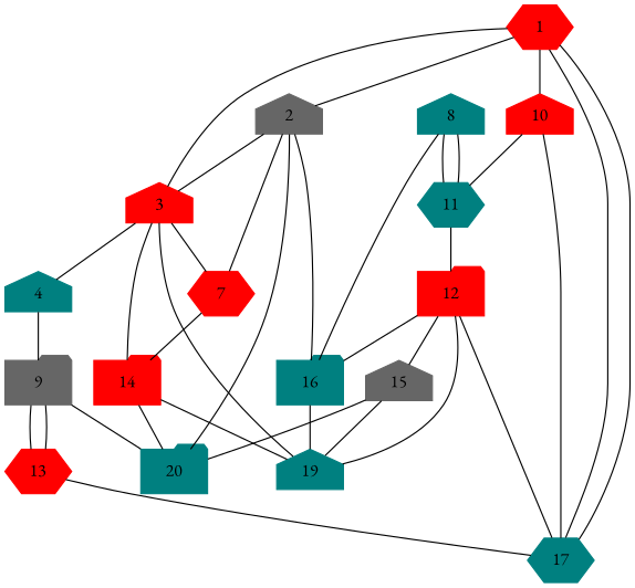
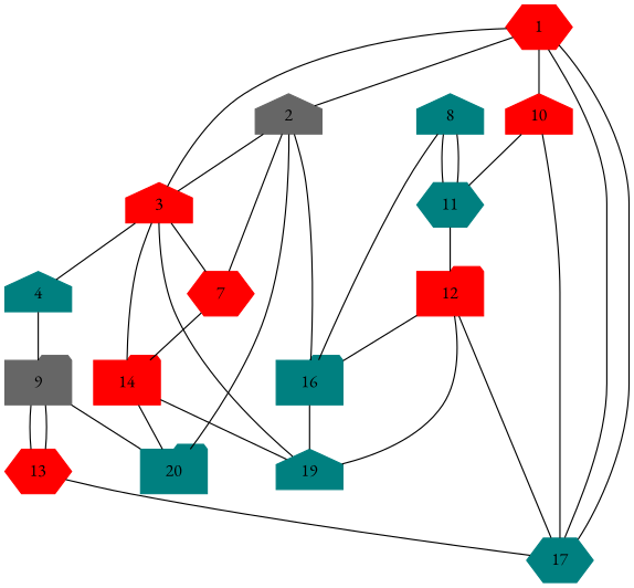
  graph {
    fontname="EB Garamond"
    node [color=red style=filled shape=house fontname="EB Garamond"]
    edge [fontname="EB Garamond"]
    2 [color=gray40 super="+6"]
    1 [shape=hexagon]
    3
    10
    17 [color=teal shape=hexagon]
    7 [super="+5+6" shape=hexagon]
    16 [color=teal super="+18" shape=folder]
    20 [color=teal super="+5" shape=folder]
    4 [color=teal super="+18"]
    14 [shape=folder]
    19 [color=teal]
    9 [color=gray40 shape=folder]
    8 [color=teal]
    11 [color=teal shape=hexagon]
    13 [shape=hexagon]
    12 [shape=folder]
-   15 [color=gray40]
    2 -- 3
    2 -- 7
    2 -- 16
    2 -- 20
    1 -- 2
    1 -- 3
    1 -- 10
    1 -- 17
    1 -- 17
    3 -- 7
    3 -- 4
    3 -- 14
    3 -- 19
    10 -- 17
    10 -- 11
    7 -- 14
    16 -- 19
    4 -- 9
    14 -- 20
    14 -- 19
    9 -- 20
    9 -- 13
    9 -- 13
    8 -- 16
    8 -- 11
    8 -- 11
    11 -- 12
    13 -- 17
    12 -- 17
    12 -- 16
    12 -- 19
-   12 -- 15
-   15 -- 20
-   15 -- 19
  }
